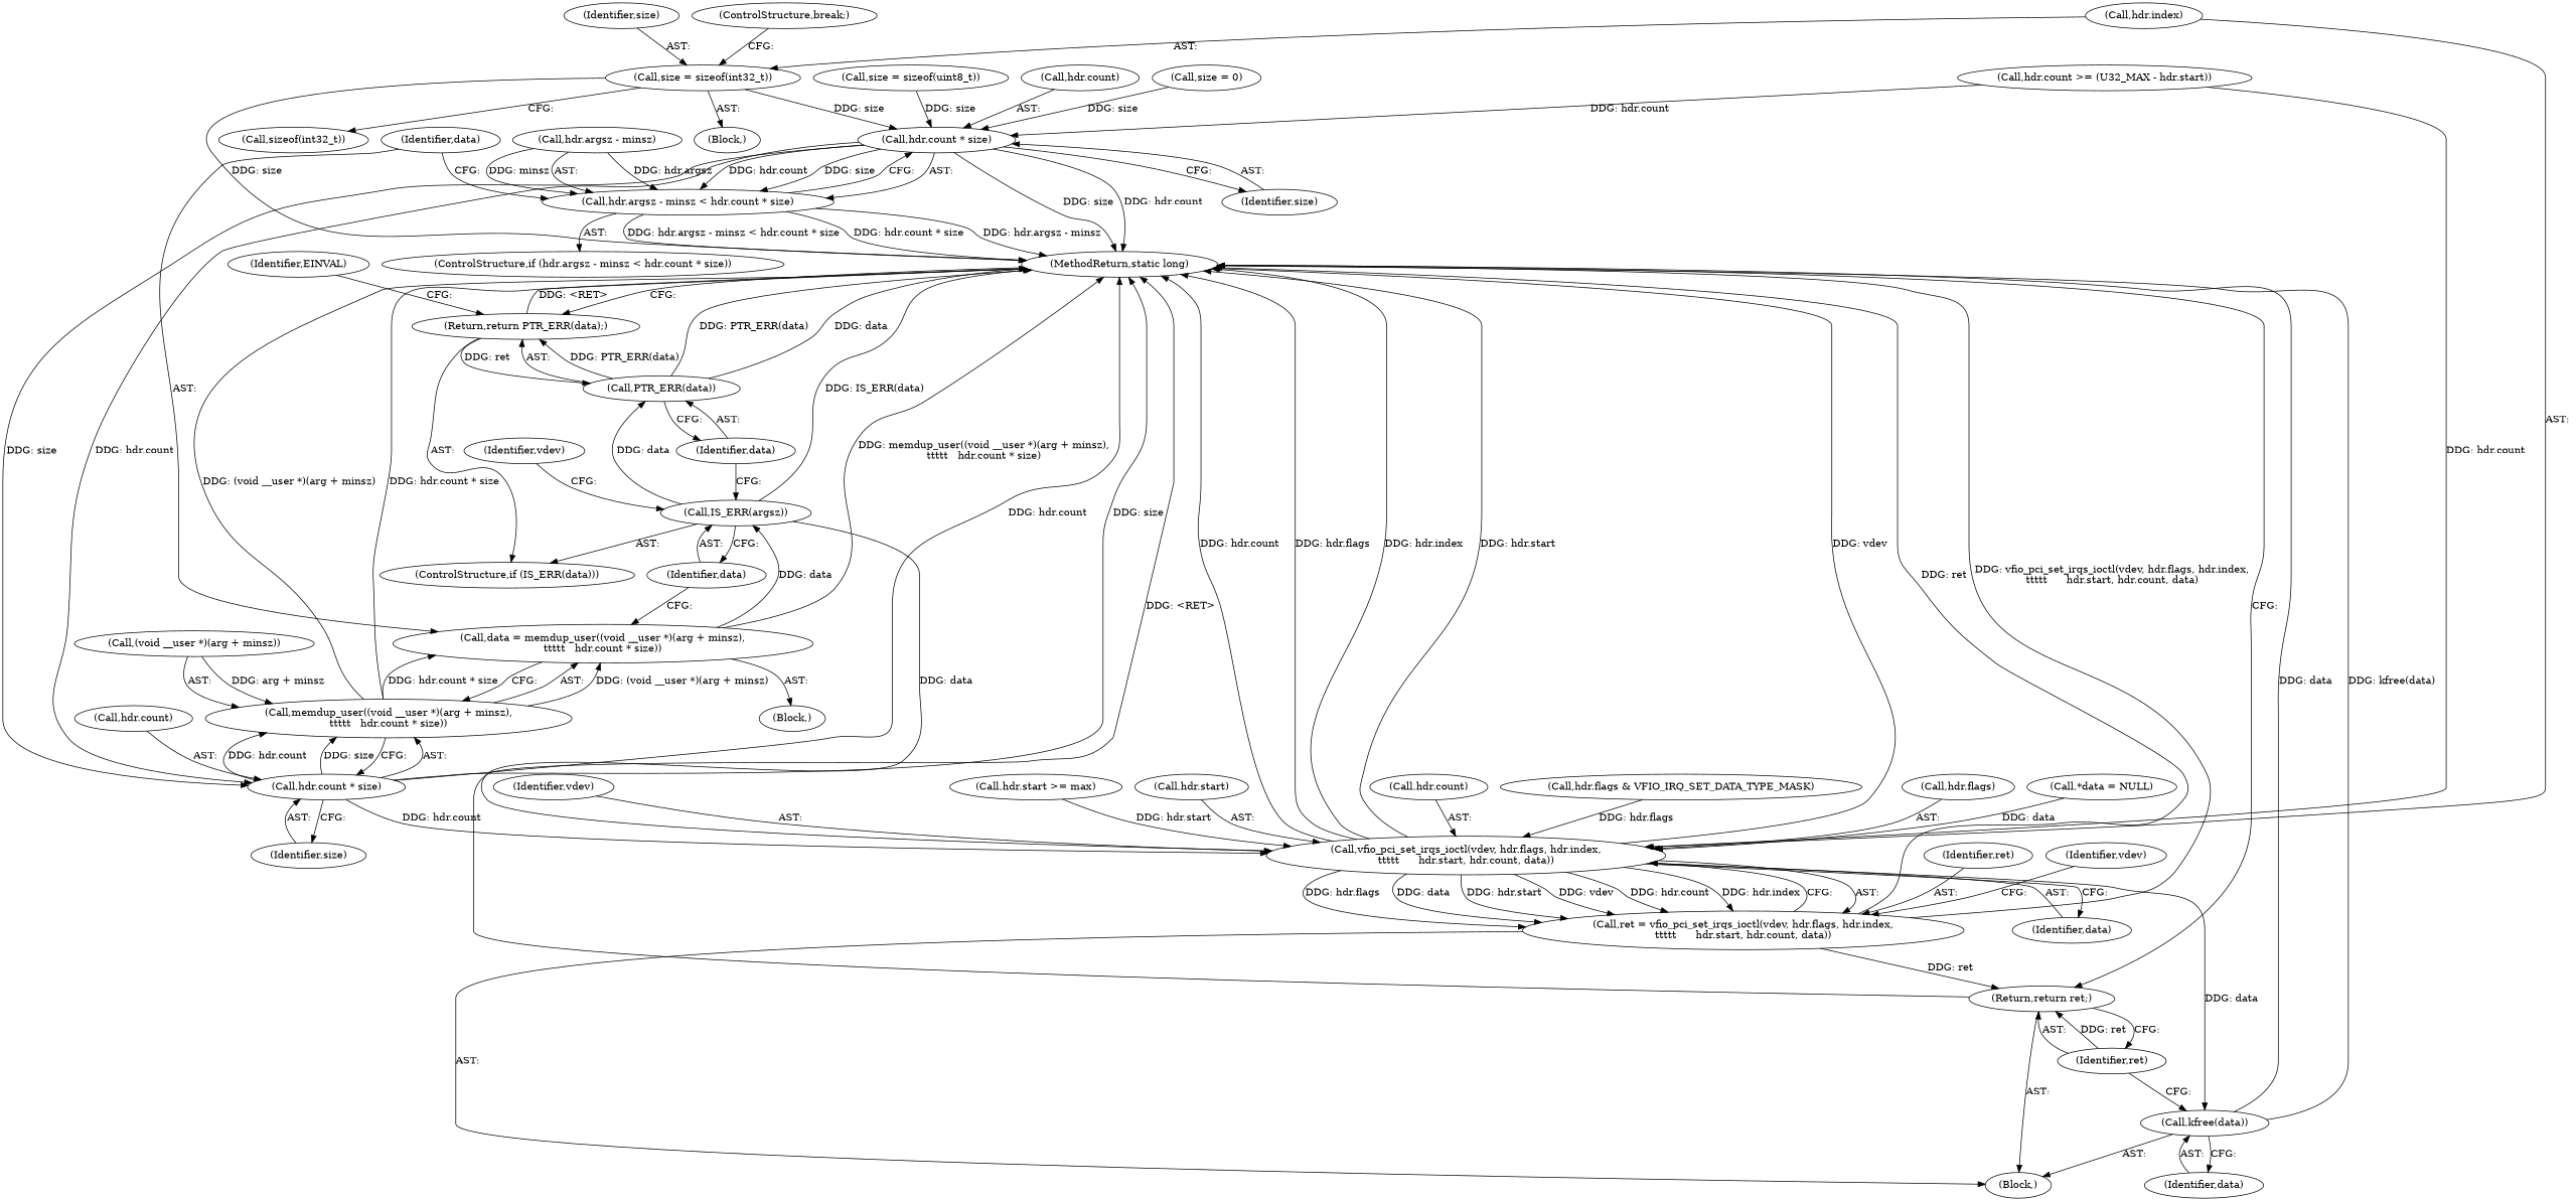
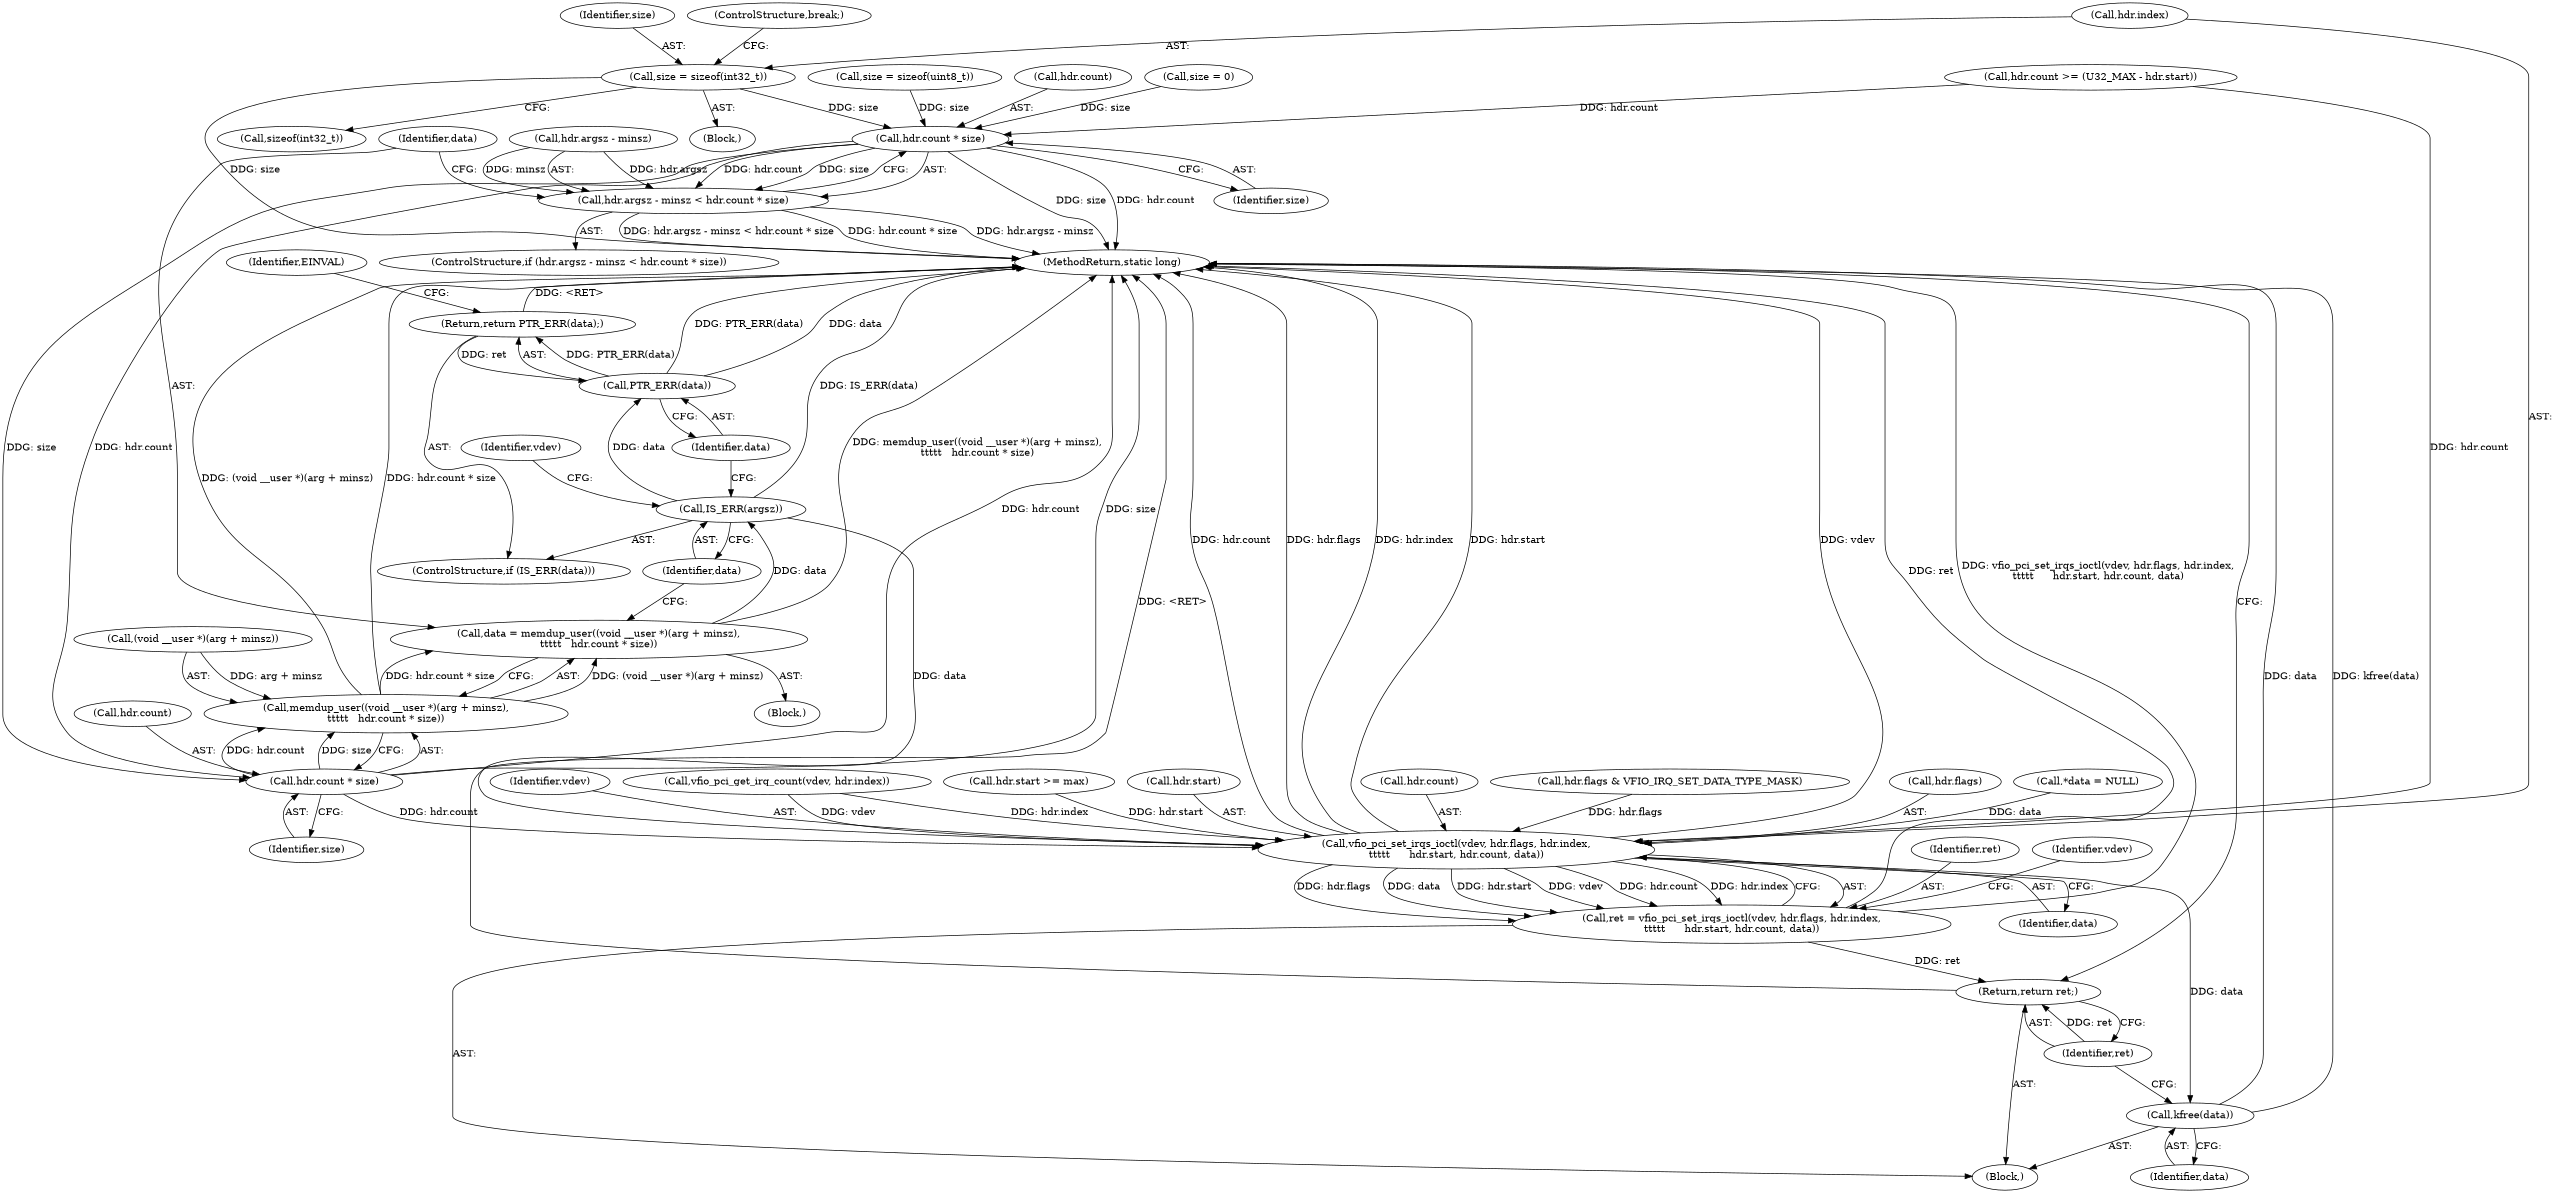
  digraph {
    n1 [label="(Call,size = sizeof(int32_t))"]
    n2 [label="(Call,hdr.count * size)"]
    n3 [label="(MethodReturn,static long)"]
    n4 [label="(Block,)"]
    n5 [label="(Call,sizeof(int32_t))"]
    n6 [label="(Call,hdr.argsz - minsz < hdr.count * size)"]
    n7 [label="(Call,hdr.count * size)"]
    n8 [label="(Identifier,size)"]
    n9 [label="(Return,return PTR_ERR(data);)"]
    n10 [label="(Return,return ret;)"]
    n11 [label="(ControlStructure,if (hdr.argsz - minsz < hdr.count * size))"]
    n12 [label="(Call,memdup_user((void __user *)(arg + minsz),\n\t\t\t\t\t   hdr.count * size))"]
    n13 [label="(Call,vfio_pci_set_irqs_ioctl(vdev, hdr.flags, hdr.index,\n\t\t\t\t\t      hdr.start, hdr.count, data))"]
    n14 [label="(Identifier,size)"]
    n15 [label="(Call,data = memdup_user((void __user *)(arg + minsz),\n\t\t\t\t\t   hdr.count * size))"]
    n16 [label="(Call,ret = vfio_pci_set_irqs_ioctl(vdev, hdr.flags, hdr.index,\n\t\t\t\t\t      hdr.start, hdr.count, data))"]
    n17 [label="(Call,kfree(data))"]
    n18 [label="(Identifier,data)"]
    n19 [label="(Call,IS_ERR(argsz))"]
    n20 [label="(Block,)"]
    n21 [label="(Call,PTR_ERR(data))"]
    n22 [label="(ControlStructure,if (IS_ERR(data)))"]
    n23 [label="(Identifier,data)"]
    n24 [label="(Identifier,data)"]
    n25 [label="(Block,)"]
    n26 [label="(Identifier,data)"]
    n27 [label="(Identifier,ret)"]
    n28 [label="(Call,hdr.count)"]
    n29 [label="(Call,hdr.count >= (U32_MAX - hdr.start))"]
    n30 [label="(Call,size = 0)"]
    n31 [label="(Call,hdr.flags & VFIO_IRQ_SET_DATA_TYPE_MASK)"]
    n32 [label="(Call,hdr.flags)"]
    n33 [label="(Call,*data = NULL)"]
    n34 [label="(Identifier,ret)"]
    n35 [label="(Identifier,vdev)"]
    n36 [label="(Call,size = sizeof(uint8_t))"]
    n37 [label="(Call,(void __user *)(arg + minsz))"]
    n38 [label="(Identifier,vdev)"]
    n39 [label="(Call,hdr.index)"]
    n40 [label="(ControlStructure,break;)"]
    n41 [label="(Identifier,EINVAL)"]
+   n42 [label="(Call,vfio_pci_get_irq_count(vdev, hdr.index))"]
    n43 [label="(Call,hdr.count)"]
    n44 [label="(Call,hdr.count)"]
    n45 [label="(Call,hdr.start >= max)"]
    n46 [label="(Call,hdr.start)"]
    n47 [label="(Identifier,data)"]
    n48 [label="(Identifier,vdev)"]
    n49 [label="(Identifier,size)"]
    n50 [label="(Call,hdr.argsz - minsz)"]
    n1 -> n2 [label="DDG: size"]
    n1 -> n3 [label="DDG: size"]
    n1 -> n4 [label="AST: "]
    n1 -> n5 [label="CFG: "]
    n2 -> n3 [label="DDG: size"]
    n2 -> n3 [label="DDG: hdr.count"]
    n2 -> n6 [label="AST: "]
    n2 -> n6 [label="DDG: hdr.count"]
    n2 -> n6 [label="DDG: size"]
    n2 -> n7 [label="DDG: hdr.count"]
    n2 -> n7 [label="DDG: size"]
    n2 -> n8 [label="CFG: "]
-   n3 -> n9 [label="CFG: "]
    n3 -> n10 [label="CFG: "]
    n6 -> n2 [label="CFG: "]
    n6 -> n3 [label="DDG: hdr.argsz - minsz"]
    n6 -> n3 [label="DDG: hdr.argsz - minsz < hdr.count * size"]
    n6 -> n3 [label="DDG: hdr.count * size"]
    n6 -> n11 [label="AST: "]
    n7 -> n3 [label="DDG: hdr.count"]
    n7 -> n3 [label="DDG: size"]
    n7 -> n12 [label="AST: "]
    n7 -> n12 [label="DDG: hdr.count"]
    n7 -> n12 [label="DDG: size"]
    n7 -> n13 [label="DDG: hdr.count"]
    n7 -> n14 [label="CFG: "]
    n8 -> n2 [label="AST: "]
    n9 -> n3 [label="DDG: <RET>"]
    n9 -> n21 [label="DDG: ret"]
    n9 -> n22 [label="AST: "]
    n10 -> n3 [label="DDG: <RET>"]
    n10 -> n25 [label="AST: "]
    n10 -> n27 [label="CFG: "]
    n12 -> n3 [label="DDG: (void __user *)(arg + minsz)"]
    n12 -> n3 [label="DDG: hdr.count * size"]
    n12 -> n7 [label="CFG: "]
    n12 -> n15 [label="AST: "]
    n12 -> n15 [label="DDG: (void __user *)(arg + minsz)"]
    n12 -> n15 [label="DDG: hdr.count * size"]
    n13 -> n3 [label="DDG: hdr.count"]
    n13 -> n3 [label="DDG: hdr.flags"]
    n13 -> n3 [label="DDG: hdr.index"]
    n13 -> n3 [label="DDG: hdr.start"]
    n13 -> n3 [label="DDG: vdev"]
    n13 -> n16 [label="AST: "]
    n13 -> n16 [label="DDG: hdr.flags"]
    n13 -> n16 [label="DDG: data"]
    n13 -> n16 [label="DDG: hdr.start"]
    n13 -> n16 [label="DDG: vdev"]
    n13 -> n16 [label="DDG: hdr.count"]
    n13 -> n16 [label="DDG: hdr.index"]
    n13 -> n17 [label="DDG: data"]
    n13 -> n18 [label="CFG: "]
    n14 -> n7 [label="AST: "]
    n15 -> n3 [label="DDG: memdup_user((void __user *)(arg + minsz),\n\t\t\t\t\t   hdr.count * size)"]
    n15 -> n12 [label="CFG: "]
    n15 -> n19 [label="DDG: data"]
    n15 -> n20 [label="AST: "]
    n16 -> n3 [label="DDG: vfio_pci_set_irqs_ioctl(vdev, hdr.flags, hdr.index,\n\t\t\t\t\t      hdr.start, hdr.count, data)"]
    n16 -> n3 [label="DDG: ret"]
    n16 -> n10 [label="DDG: ret"]
    n16 -> n13 [label="CFG: "]
    n16 -> n25 [label="AST: "]
    n17 -> n3 [label="DDG: data"]
    n17 -> n3 [label="DDG: kfree(data)"]
    n17 -> n25 [label="AST: "]
    n17 -> n26 [label="CFG: "]
    n18 -> n13 [label="AST: "]
    n19 -> n3 [label="DDG: IS_ERR(data)"]
    n19 -> n13 [label="DDG: data"]
    n19 -> n21 [label="DDG: data"]
    n19 -> n22 [label="AST: "]
    n19 -> n23 [label="CFG: "]
    n21 -> n3 [label="DDG: PTR_ERR(data)"]
    n21 -> n3 [label="DDG: data"]
    n21 -> n9 [label="AST: "]
    n21 -> n9 [label="DDG: PTR_ERR(data)"]
    n21 -> n24 [label="CFG: "]
    n23 -> n15 [label="CFG: "]
    n23 -> n19 [label="AST: "]
    n24 -> n19 [label="CFG: "]
    n24 -> n21 [label="AST: "]
    n26 -> n17 [label="AST: "]
    n27 -> n10 [label="AST: "]
    n27 -> n10 [label="DDG: ret"]
    n27 -> n17 [label="CFG: "]
    n28 -> n13 [label="AST: "]
    n29 -> n2 [label="DDG: hdr.count"]
    n29 -> n13 [label="DDG: hdr.count"]
    n30 -> n2 [label="DDG: size"]
    n31 -> n13 [label="DDG: hdr.flags"]
    n32 -> n13 [label="AST: "]
    n33 -> n13 [label="DDG: data"]
    n34 -> n16 [label="AST: "]
    n35 -> n16 [label="CFG: "]
    n36 -> n2 [label="DDG: size"]
    n37 -> n12 [label="AST: "]
    n37 -> n12 [label="DDG: arg + minsz"]
    n38 -> n13 [label="AST: "]
    n39 -> n1 [label="AST: "]
    n39 -> n13 [label="AST: "]
    n40 -> n1 [label="CFG: "]
    n41 -> n9 [label="CFG: "]
+   n42 -> n13 [label="DDG: vdev"]
+   n42 -> n13 [label="DDG: hdr.index"]
    n43 -> n7 [label="AST: "]
    n44 -> n2 [label="AST: "]
    n45 -> n13 [label="DDG: hdr.start"]
    n46 -> n13 [label="AST: "]
    n47 -> n6 [label="CFG: "]
    n47 -> n15 [label="AST: "]
    n48 -> n19 [label="CFG: "]
    n49 -> n1 [label="AST: "]
    n50 -> n6 [label="AST: "]
    n50 -> n6 [label="DDG: hdr.argsz"]
    n50 -> n6 [label="DDG: minsz"]
  }
